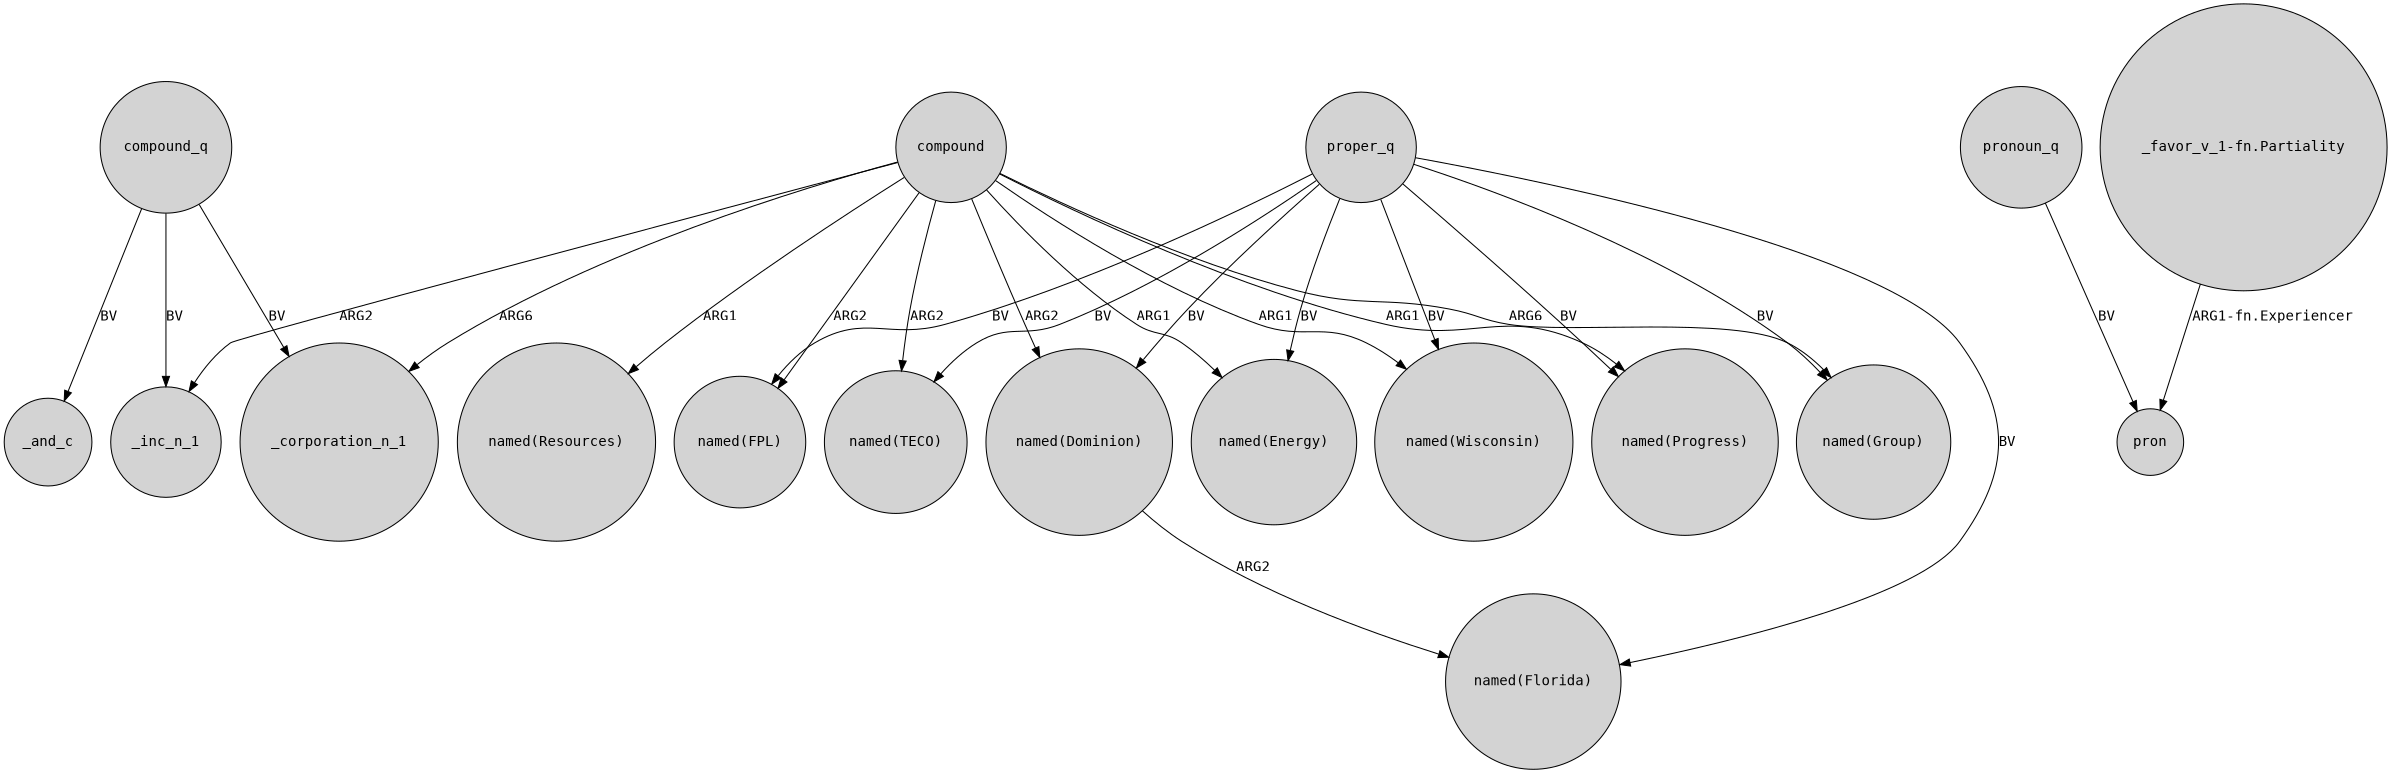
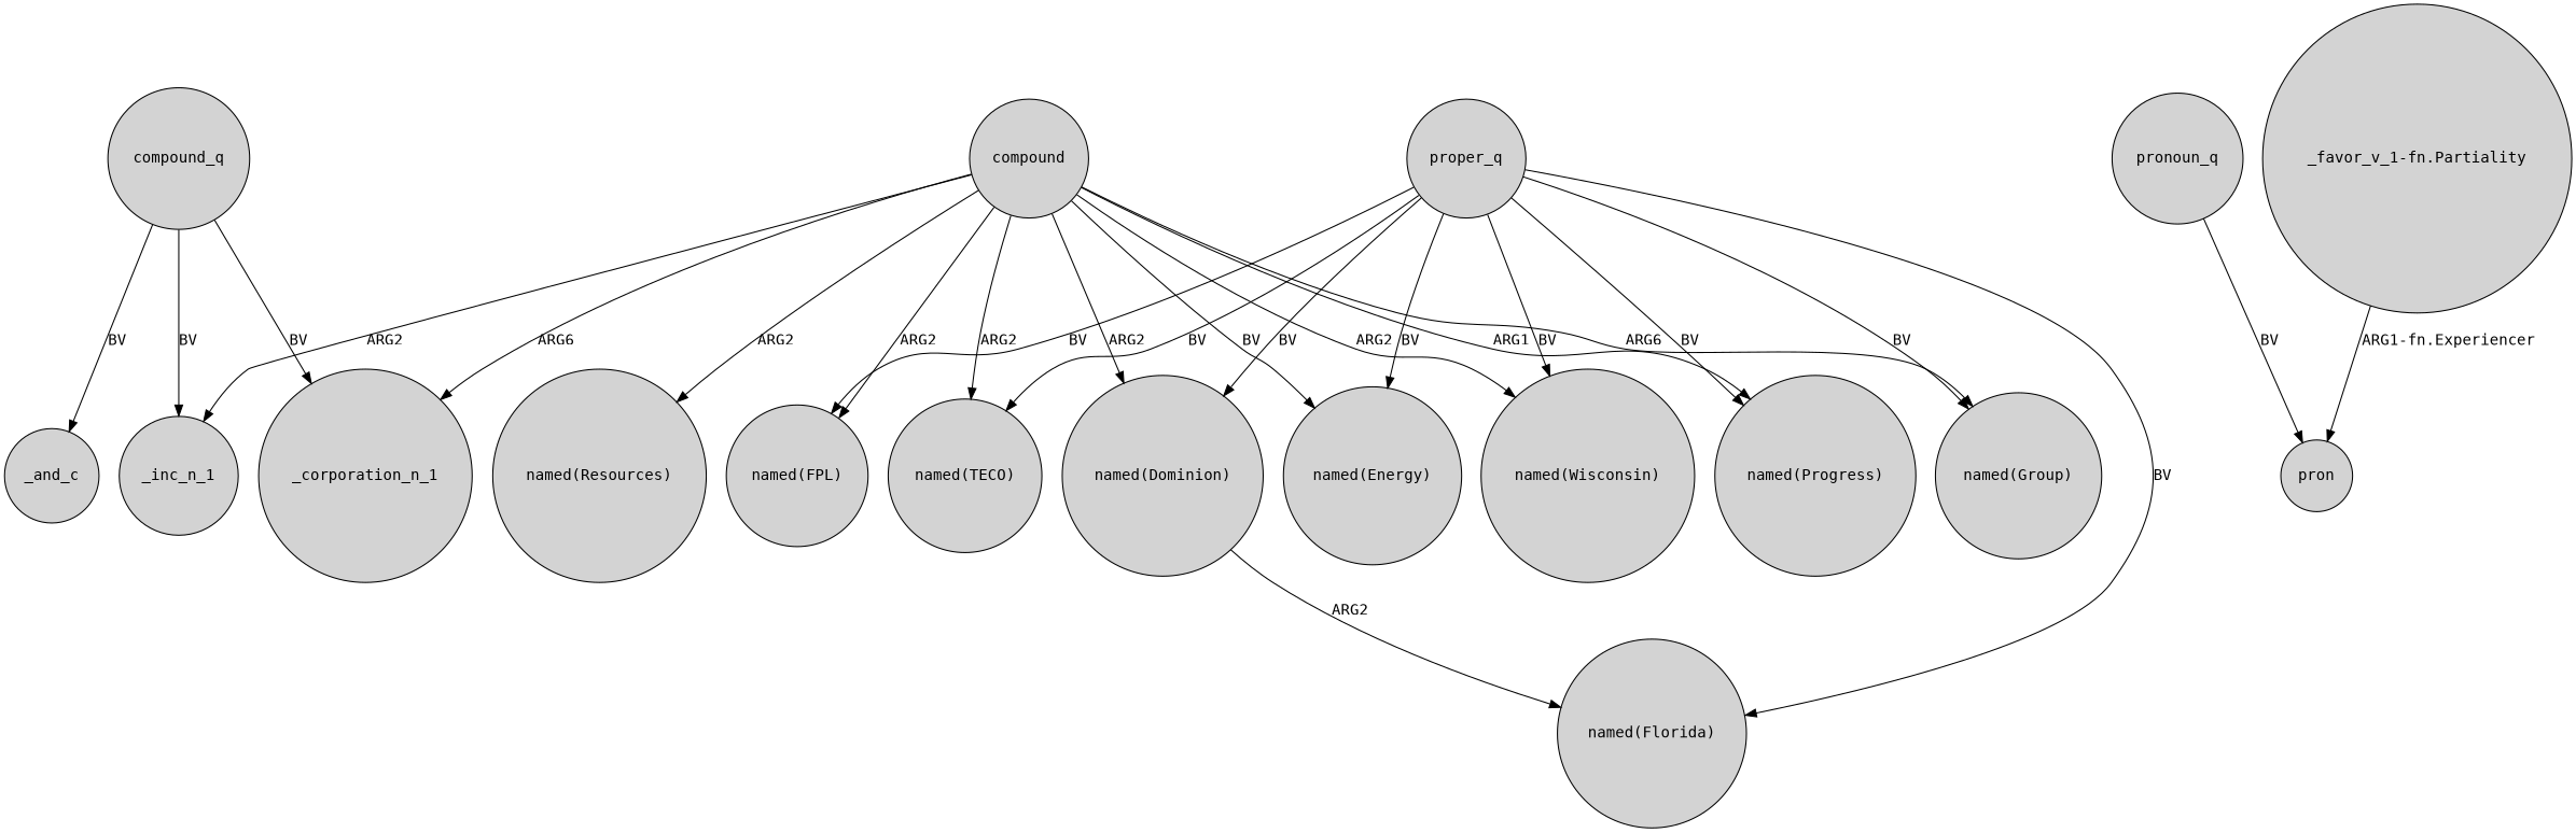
  digraph {
    fontname="DejaVu Sans Mono"
    node [fontname="DejaVu Sans Mono" shape=circle style=filled]
    edge [fontname="DejaVu Sans Mono"]
    compound
    "named(Resources)"
    _inc_n_1
    _corporation_n_1
    "named(FPL)"
    "named(Dominion)"
    "named(Energy)"
    "named(Progress)"
    "named(Group)"
    "named(TECO)"
    "named(Wisconsin)"
    "named(Florida)"
    n13 [label=compound_q]
    _and_c
    proper_q
    pronoun_q
    pron
    "_favor_v_1-fn.Partiality"
-   compound -> "named(Resources)" [label=ARG1]
+   compound -> "named(Resources)" [label=ARG2]
    compound -> _inc_n_1 [label=ARG2]
    compound -> _corporation_n_1 [label=ARG6]
    compound -> "named(FPL)" [label=ARG2]
    compound -> "named(Dominion)" [label=ARG2]
-   compound -> "named(Energy)" [label=ARG1]
+   compound -> "named(Energy)" [label=BV]
    compound -> "named(Progress)" [label=ARG1]
    compound -> "named(Group)" [label=ARG6]
    compound -> "named(TECO)" [label=ARG2]
-   compound -> "named(Wisconsin)" [label=ARG1]
+   compound -> "named(Wisconsin)" [label=ARG2]
    "named(Dominion)" -> "named(Florida)" [label=ARG2]
    n13 -> _inc_n_1 [label=BV]
    n13 -> _corporation_n_1 [label=BV]
    n13 -> _and_c [label=BV]
    proper_q -> "named(FPL)" [label=BV]
    proper_q -> "named(Dominion)" [label=BV]
    proper_q -> "named(Energy)" [label=BV]
    proper_q -> "named(Progress)" [label=BV]
    proper_q -> "named(Group)" [label=BV]
    proper_q -> "named(TECO)" [label=BV]
    proper_q -> "named(Wisconsin)" [label=BV]
    proper_q -> "named(Florida)" [label=BV]
    pronoun_q -> pron [label=BV]
    "_favor_v_1-fn.Partiality" -> pron [label="ARG1-fn.Experiencer"]
  }
